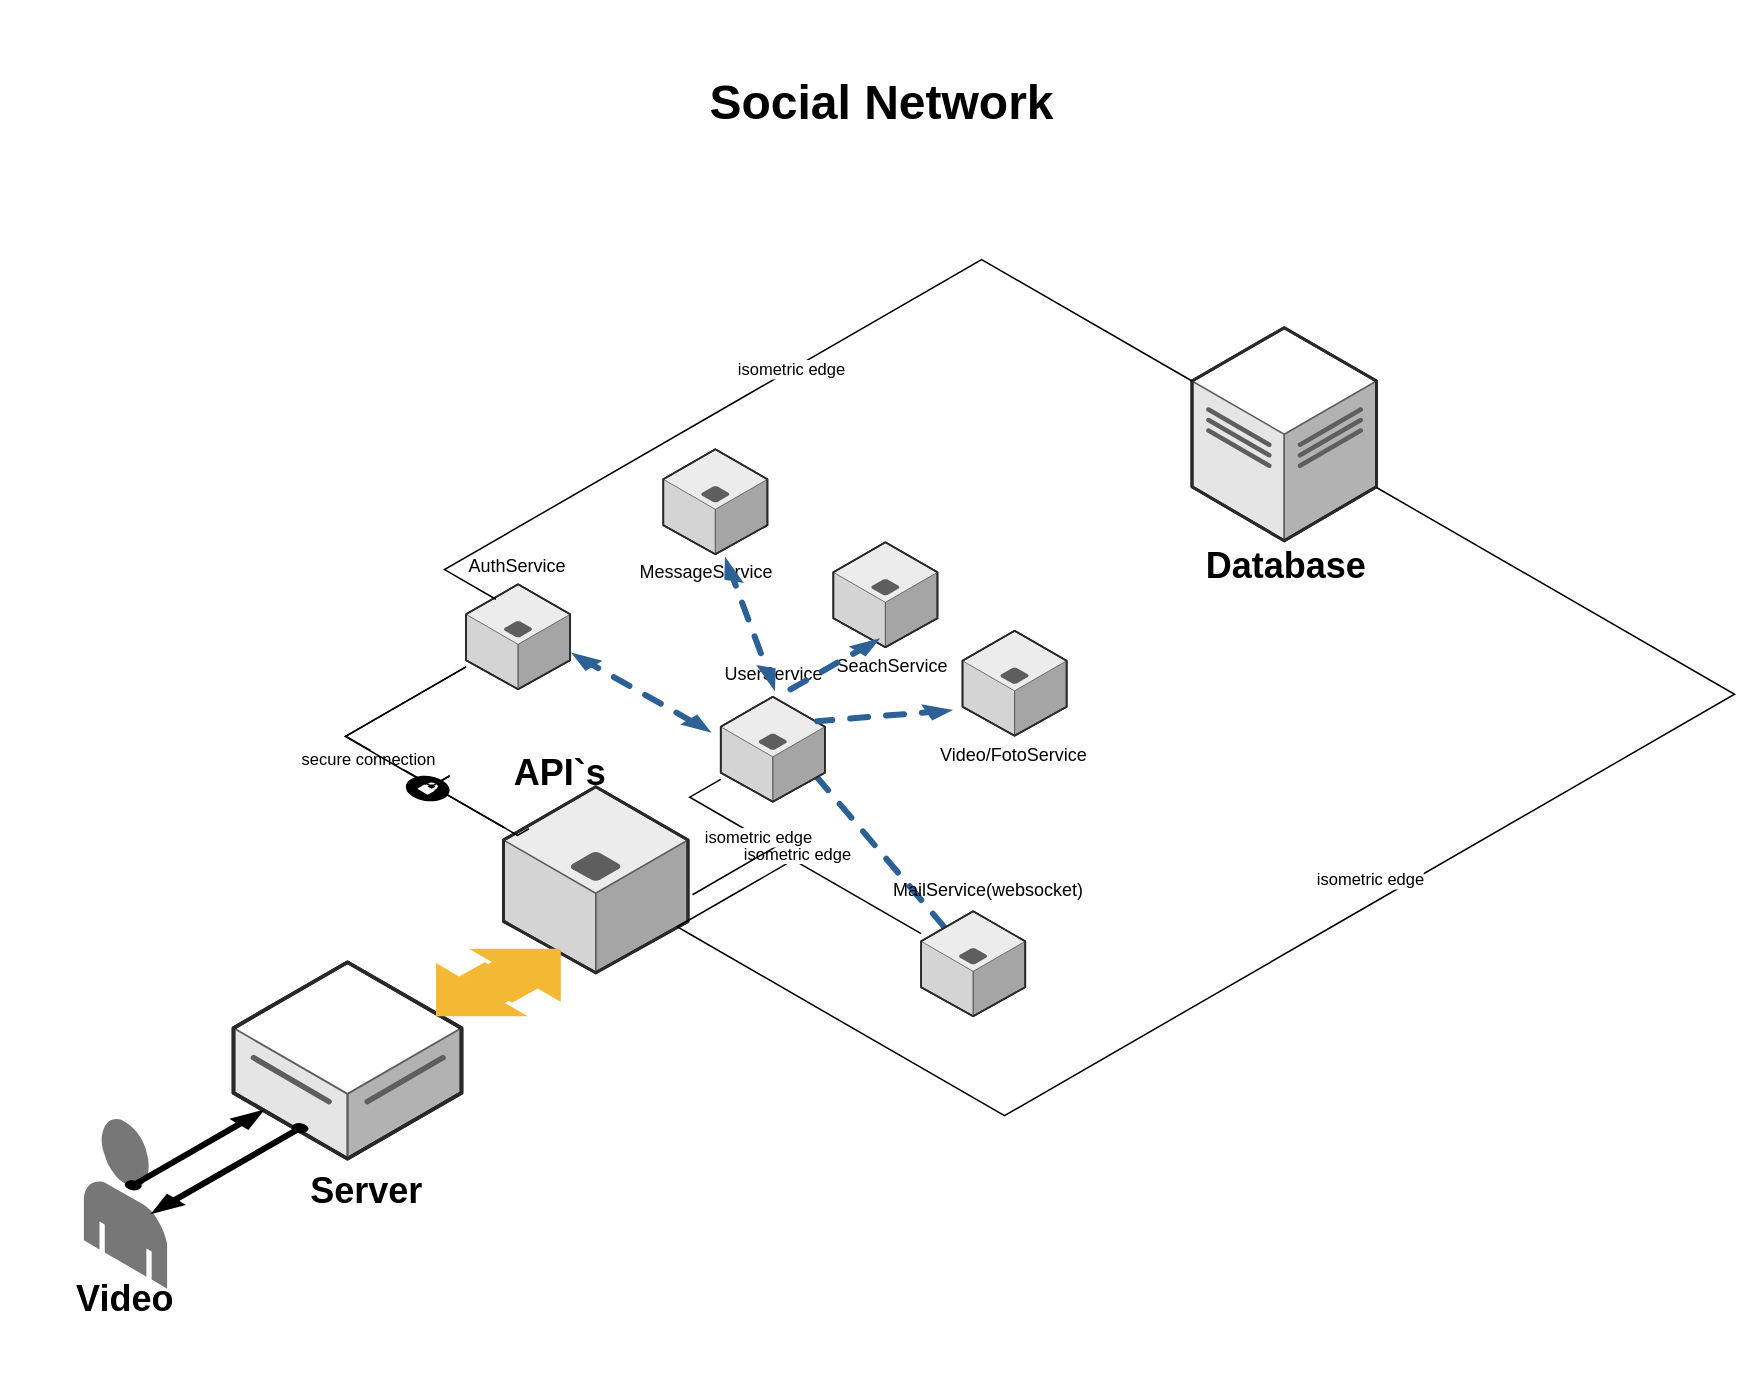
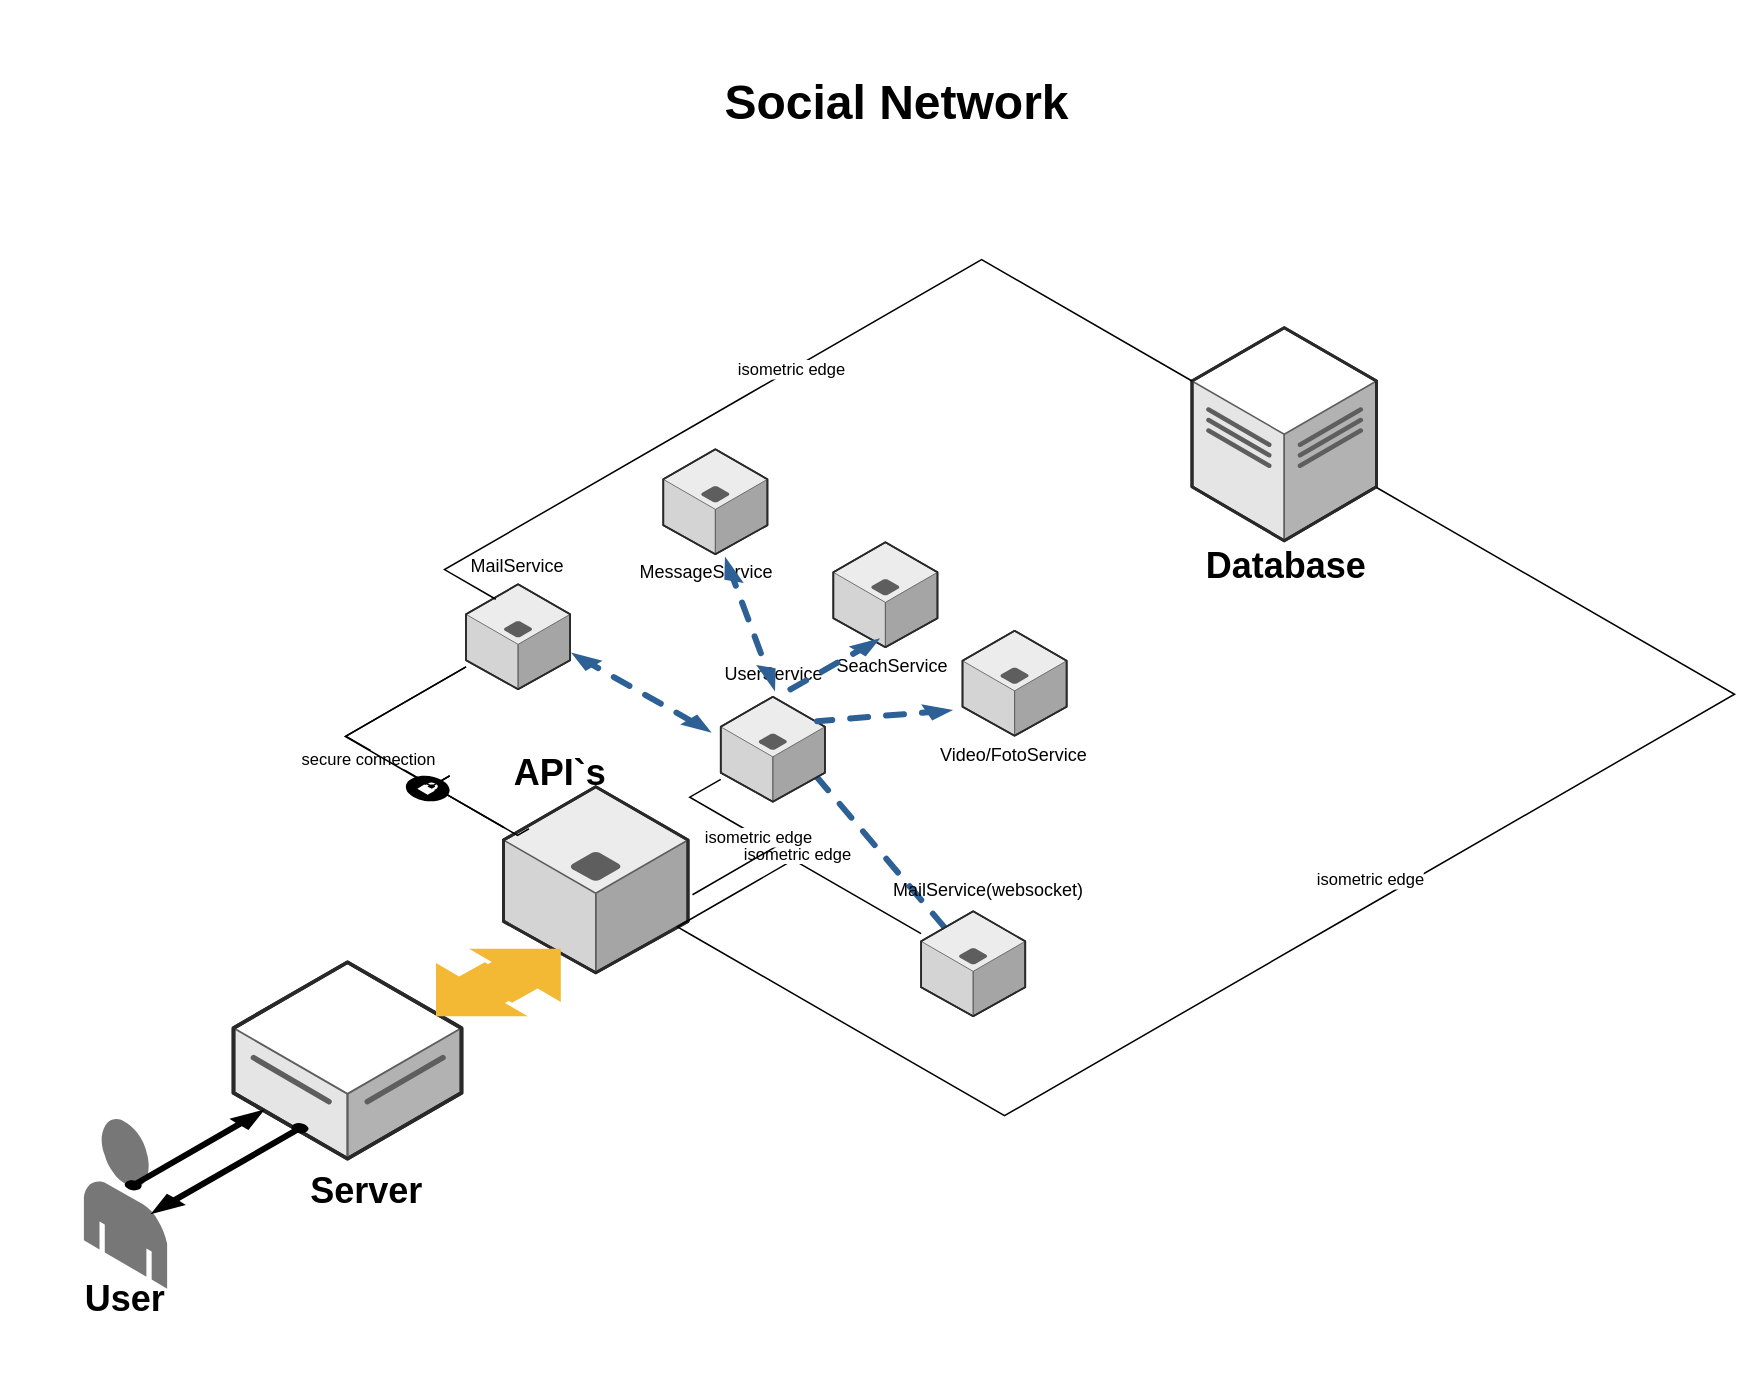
  <mxCell id="0" />
  <mxCell id="1" parent="0" />
  <mxCell id="2" value="" style="verticalLabelPosition=bottom;html=1;verticalAlign=top;strokeWidth=1;align=center;outlineConnect=0;dashed=0;outlineConnect=0;shape=mxgraph.aws3d.dashedArrowlessEdge2;strokeColor=#2D6195;aspect=fixed;shadow=0;sketch=0;fontSize=11;rotation=20;gradientColor=none;" vertex="1" parent="1"><mxGeometry x="528.76" y="535.03" width="116.28" height="66.24" as="geometry" /></mxCell>
  <mxCell id="3" value="" style="verticalLabelPosition=bottom;html=1;verticalAlign=top;strokeWidth=1;align=center;outlineConnect=0;dashed=0;outlineConnect=0;shape=mxgraph.aws3d.dataCenter;strokeColor=#5E5E5E;aspect=fixed;fontSize=11;" vertex="1" parent="1"><mxGeometry x="794" y="218" width="123" height="142" as="geometry" /></mxCell>
  <mxCell id="4" value="" style="verticalLabelPosition=bottom;html=1;verticalAlign=top;strokeWidth=1;align=center;outlineConnect=0;dashed=0;outlineConnect=0;shape=mxgraph.aws3d.end_user;strokeColor=none;fillColor=#777777;aspect=fixed;" vertex="1" parent="1"><mxGeometry x="55.25" y="744.88" width="55.5" height="113.79" as="geometry" /></mxCell>
- <mxCell id="5" value="&lt;h1&gt;Video&lt;/h1&gt;" style="text;html=1;strokeColor=none;fillColor=none;align=center;verticalAlign=middle;whiteSpace=wrap;rounded=0;" vertex="1" parent="1"><mxGeometry x="20" y="830" width="126" height="72" as="geometry" /></mxCell>
+ <mxCell id="5" value="&lt;h1&gt;User&lt;/h1&gt;" style="text;html=1;strokeColor=none;fillColor=none;align=center;verticalAlign=middle;whiteSpace=wrap;rounded=0;" vertex="1" parent="1"><mxGeometry x="20" y="830" width="126" height="72" as="geometry" /></mxCell>
  <mxCell id="6" value="" style="verticalLabelPosition=bottom;html=1;verticalAlign=top;strokeWidth=1;align=center;outlineConnect=0;dashed=0;outlineConnect=0;shape=mxgraph.aws3d.dataServer;strokeColor=#5E5E5E;aspect=fixed;fontSize=11;" vertex="1" parent="1"><mxGeometry x="155" y="641" width="152" height="130.99" as="geometry" /></mxCell>
  <mxCell id="7" value="&lt;h1&gt;Server&lt;/h1&gt;" style="text;html=1;strokeColor=none;fillColor=none;align=center;verticalAlign=middle;whiteSpace=wrap;rounded=0;" vertex="1" parent="1"><mxGeometry x="181" y="758" width="126" height="72" as="geometry" /></mxCell>
  <mxCell id="8" value="" style="verticalLabelPosition=bottom;html=1;verticalAlign=top;strokeWidth=1;align=center;outlineConnect=0;dashed=0;outlineConnect=0;shape=mxgraph.aws3d.arrowNE;fillColor=#000000;aspect=fixed;fontSize=11;" vertex="1" parent="1"><mxGeometry x="83" y="740" width="91.5" height="52.29" as="geometry" /></mxCell>
  <mxCell id="9" value="" style="verticalLabelPosition=bottom;html=1;verticalAlign=top;strokeWidth=1;align=center;outlineConnect=0;dashed=0;outlineConnect=0;shape=mxgraph.aws3d.arrowSW;fillColor=#000000;aspect=fixed;fontSize=11;shadow=0;sketch=0;" vertex="1" parent="1"><mxGeometry x="101" y="749" width="103.47" height="59.13" as="geometry" /></mxCell>
  <mxCell id="10" value="&lt;h1&gt;Database&lt;/h1&gt;" style="text;html=1;strokeColor=none;fillColor=none;align=center;verticalAlign=middle;whiteSpace=wrap;rounded=0;" vertex="1" parent="1"><mxGeometry x="794" y="341" width="126" height="72" as="geometry" /></mxCell>
  <mxCell id="11" value="" style="verticalLabelPosition=bottom;html=1;verticalAlign=top;strokeWidth=1;align=center;outlineConnect=0;dashed=0;outlineConnect=0;shape=mxgraph.aws3d.application_server;fillColor=#ECECEC;strokeColor=#5E5E5E;aspect=fixed;shadow=0;sketch=0;fontSize=11;" vertex="1" parent="1"><mxGeometry x="335" y="524" width="123" height="124" as="geometry" /></mxCell>
  <mxCell id="12" value="&lt;h1&gt;&lt;span class=&quot;VIiyi&quot; lang=&quot;en&quot;&gt;&lt;span class=&quot;JLqJ4b ChMk0b&quot;&gt;&lt;span class=&quot;Q4iAWc&quot;&gt;API`s&lt;/span&gt;&lt;/span&gt;&lt;/span&gt;&lt;/h1&gt;" style="text;html=1;strokeColor=none;fillColor=none;align=center;verticalAlign=middle;whiteSpace=wrap;rounded=0;" vertex="1" parent="1"><mxGeometry x="310" y="479" width="126" height="72" as="geometry" /></mxCell>
  <mxCell id="13" value="" style="verticalLabelPosition=bottom;html=1;verticalAlign=top;strokeWidth=1;align=center;outlineConnect=0;dashed=0;outlineConnect=0;shape=mxgraph.aws3d.flatEdge2;strokeColor=none;fillColor=#F4B934;aspect=fixed;shadow=0;sketch=0;fontSize=11;rotation=-180;" vertex="1" parent="1"><mxGeometry x="290" y="641" width="63.2" height="36" as="geometry" /></mxCell>
  <mxCell id="14" value="" style="verticalLabelPosition=bottom;html=1;verticalAlign=top;strokeWidth=1;align=center;outlineConnect=0;dashed=0;outlineConnect=0;shape=mxgraph.aws3d.flatEdge2;strokeColor=none;fillColor=#F4B934;aspect=fixed;shadow=0;sketch=0;fontSize=11;" vertex="1" parent="1"><mxGeometry x="310" y="632" width="63.2" height="36" as="geometry" /></mxCell>
  <mxCell id="15" value="" style="verticalLabelPosition=bottom;html=1;verticalAlign=top;strokeWidth=1;align=center;outlineConnect=0;dashed=0;outlineConnect=0;shape=mxgraph.aws3d.application_server;fillColor=#ECECEC;strokeColor=#5E5E5E;aspect=fixed;shadow=0;sketch=0;fontSize=11;" vertex="1" parent="1"><mxGeometry x="310" y="389" width="69.44" height="70" as="geometry" /></mxCell>
  <mxCell id="16" value="" style="verticalLabelPosition=bottom;html=1;verticalAlign=top;strokeWidth=1;align=center;outlineConnect=0;dashed=0;outlineConnect=0;shape=mxgraph.aws3d.application_server;fillColor=#ECECEC;strokeColor=#5E5E5E;aspect=fixed;shadow=0;sketch=0;fontSize=11;" vertex="1" parent="1"><mxGeometry x="613.4" y="607" width="69.44" height="70" as="geometry" /></mxCell>
  <mxCell id="17" value="" style="verticalLabelPosition=bottom;html=1;verticalAlign=top;strokeWidth=1;align=center;outlineConnect=0;dashed=0;outlineConnect=0;shape=mxgraph.aws3d.application_server;fillColor=#ECECEC;strokeColor=#5E5E5E;aspect=fixed;shadow=0;sketch=0;fontSize=11;" vertex="1" parent="1"><mxGeometry x="554.88" y="361" width="69.44" height="70" as="geometry" /></mxCell>
- <mxCell id="18" value="AuthService" style="text;html=1;strokeColor=none;fillColor=none;align=center;verticalAlign=middle;whiteSpace=wrap;rounded=0;" vertex="1" parent="1"><mxGeometry x="299.08" y="353" width="91.28" height="48" as="geometry" /></mxCell>
+ <mxCell id="18" value="MailService" style="text;html=1;strokeColor=none;fillColor=none;align=center;verticalAlign=middle;whiteSpace=wrap;rounded=0;" vertex="1" parent="1"><mxGeometry x="299.08" y="353" width="91.28" height="48" as="geometry" /></mxCell>
  <mxCell id="19" value="MailService(websocket)" style="text;html=1;strokeColor=none;fillColor=none;align=center;verticalAlign=middle;whiteSpace=wrap;rounded=0;" vertex="1" parent="1"><mxGeometry x="613.4" y="569" width="91.28" height="48" as="geometry" /></mxCell>
  <mxCell id="20" value="isometric edge" style="edgeStyle=isometricEdgeStyle;endArrow=none;html=1;elbow=vertical;rounded=0;fontSize=11;" edge="1" parent="1" source="11" target="3"><mxGeometry x="-0.012" y="14" width="50" height="100" relative="1" as="geometry"><mxPoint x="497" y="668" as="sourcePoint" /><mxPoint x="812" y="497" as="targetPoint" /><Array as="points"><mxPoint x="893" y="614" /><mxPoint x="731" y="641" /><mxPoint x="695" y="623" /></Array><mxPoint as="offset" /></mxGeometry></mxCell>
  <mxCell id="21" value="SeachService" style="text;html=1;strokeColor=none;fillColor=none;align=center;verticalAlign=middle;whiteSpace=wrap;rounded=0;" vertex="1" parent="1"><mxGeometry x="549.28" y="420" width="91.28" height="48" as="geometry" /></mxCell>
  <mxCell id="22" value="" style="verticalLabelPosition=bottom;html=1;verticalAlign=top;strokeWidth=1;align=center;outlineConnect=0;dashed=0;outlineConnect=0;shape=mxgraph.aws3d.application_server;fillColor=#ECECEC;strokeColor=#5E5E5E;aspect=fixed;shadow=0;sketch=0;fontSize=11;" vertex="1" parent="1"><mxGeometry x="641" y="420" width="69.44" height="70" as="geometry" /></mxCell>
  <mxCell id="23" value="Video/FotoService" style="text;html=1;strokeColor=none;fillColor=none;align=center;verticalAlign=middle;whiteSpace=wrap;rounded=0;" vertex="1" parent="1"><mxGeometry x="630.08" y="479" width="91.28" height="48" as="geometry" /></mxCell>
  <mxCell id="24" value="isometric edge" style="edgeStyle=isometricEdgeStyle;endArrow=none;html=1;elbow=vertical;rounded=0;fontSize=11;" edge="1" parent="1" source="11" target="16"><mxGeometry x="0.004" y="4" width="50" height="100" relative="1" as="geometry"><mxPoint x="518.8" y="632" as="sourcePoint" /><mxPoint x="568.8" y="532" as="targetPoint" /><Array as="points"><mxPoint x="488" y="596" /></Array><mxPoint y="-1" as="offset" /></mxGeometry></mxCell>
  <mxCell id="25" value="secure connection" style="edgeStyle=isometricEdgeStyle;endArrow=none;html=1;rounded=0;fontSize=11;startArrow=none;" edge="1" parent="1" source="38" target="15"><mxGeometry x="0.196" y="6" width="50" height="100" relative="1" as="geometry"><mxPoint x="416" y="533" as="sourcePoint" /><mxPoint x="385" y="497" as="targetPoint" /><Array as="points"><mxPoint x="335" y="551" /><mxPoint x="353" y="470" /></Array><mxPoint as="offset" /></mxGeometry></mxCell>
  <mxCell id="26" value="" style="group" vertex="1" connectable="0" parent="1"><mxGeometry x="470" y="425" width="116.15" height="109" as="geometry" /></mxCell>
  <mxCell id="27" value="" style="verticalLabelPosition=bottom;html=1;verticalAlign=top;strokeWidth=1;align=center;outlineConnect=0;dashed=0;outlineConnect=0;shape=mxgraph.aws3d.application_server;fillColor=#ECECEC;strokeColor=#5E5E5E;aspect=fixed;shadow=0;sketch=0;fontSize=11;" vertex="1" parent="26"><mxGeometry x="9.84" y="39" width="69.44" height="70" as="geometry" /></mxCell>
  <mxCell id="28" value="UserService" style="text;html=1;strokeColor=none;fillColor=none;align=center;verticalAlign=middle;whiteSpace=wrap;rounded=0;" vertex="1" parent="26"><mxGeometry width="91.28" height="48" as="geometry" /></mxCell>
  <mxCell id="29" value="" style="verticalLabelPosition=bottom;html=1;verticalAlign=top;strokeWidth=1;align=center;outlineConnect=0;dashed=0;outlineConnect=0;shape=mxgraph.aws3d.dashedEdge2;strokeColor=#2D6195;aspect=fixed;shadow=0;sketch=0;fontSize=11;gradientColor=none;rotation=0;" vertex="1" parent="26"><mxGeometry x="47.68" width="68.47" height="39" as="geometry" /></mxCell>
  <mxCell id="30" value="" style="verticalLabelPosition=bottom;html=1;verticalAlign=top;strokeWidth=1;align=center;outlineConnect=0;dashed=0;outlineConnect=0;shape=mxgraph.aws3d.dashedEdgeDouble2;strokeColor=#2D6195;aspect=fixed;shadow=0;sketch=0;fontSize=11;" vertex="1" parent="1"><mxGeometry x="380" y="434.57" width="93.8" height="53.43" as="geometry" /></mxCell>
  <mxCell id="31" value="isometric edge" style="edgeStyle=isometricEdgeStyle;endArrow=none;html=1;rounded=0;fontSize=11;" edge="1" parent="1" target="27"><mxGeometry width="50" height="100" relative="1" as="geometry"><mxPoint x="461" y="596" as="sourcePoint" /><mxPoint x="488" y="533" as="targetPoint" /></mxGeometry></mxCell>
  <mxCell id="32" value="" style="verticalLabelPosition=bottom;html=1;verticalAlign=top;strokeWidth=1;align=center;outlineConnect=0;dashed=0;outlineConnect=0;shape=mxgraph.aws3d.dashedEdge2;strokeColor=#2D6195;aspect=fixed;shadow=0;sketch=0;fontSize=11;gradientColor=none;rotation=25;" vertex="1" parent="1"><mxGeometry x="549.93" y="454.09" width="79.01" height="45" as="geometry" /></mxCell>
  <mxCell id="33" value="" style="group" vertex="1" connectable="0" parent="1"><mxGeometry x="425" y="299" width="119.46" height="140.24" as="geometry" /></mxCell>
  <mxCell id="34" value="" style="verticalLabelPosition=bottom;html=1;verticalAlign=top;strokeWidth=1;align=center;outlineConnect=0;dashed=0;outlineConnect=0;shape=mxgraph.aws3d.application_server;fillColor=#ECECEC;strokeColor=#5E5E5E;aspect=fixed;shadow=0;sketch=0;fontSize=11;" vertex="1" parent="33"><mxGeometry x="16.52" width="69.44" height="70" as="geometry" /></mxCell>
  <mxCell id="35" value="MessageService" style="text;html=1;strokeColor=none;fillColor=none;align=center;verticalAlign=middle;whiteSpace=wrap;rounded=0;" vertex="1" parent="33"><mxGeometry y="58" width="91.28" height="48" as="geometry" /></mxCell>
  <mxCell id="36" value="" style="verticalLabelPosition=bottom;html=1;verticalAlign=top;strokeWidth=1;align=center;outlineConnect=0;dashed=0;outlineConnect=0;shape=mxgraph.aws3d.dashedEdgeDouble2;strokeColor=#2D6195;aspect=fixed;shadow=0;sketch=0;fontSize=11;gradientColor=none;rotation=40;" vertex="1" parent="33"><mxGeometry x="32.6" y="92.69" width="83.46" height="47.55" as="geometry" /></mxCell>
  <mxCell id="37" value="" style="edgeStyle=isometricEdgeStyle;endArrow=none;html=1;rounded=0;fontSize=11;exitX=0.333;exitY=1.014;exitDx=0;exitDy=0;exitPerimeter=0;" edge="1" parent="1" source="12" target="38"><mxGeometry width="50" height="100" relative="1" as="geometry"><mxPoint x="416" y="533" as="sourcePoint" /><mxPoint x="310" y="444.046" as="targetPoint" /><Array as="points"><mxPoint x="335" y="551" /><mxPoint x="362" y="569" /><mxPoint x="317" y="542" /><mxPoint x="272" y="515" /></Array></mxGeometry></mxCell>
  <mxCell id="38" value="" style="verticalLabelPosition=bottom;html=1;verticalAlign=top;strokeWidth=1;align=center;outlineConnect=0;dashed=0;outlineConnect=0;shape=mxgraph.aws3d.secureConnection;fillColor=#000000;strokeColor=#ffffff;aspect=fixed;shadow=0;sketch=0;fontSize=11;" vertex="1" parent="1"><mxGeometry x="269.74" y="516.5" width="29.34" height="17.5" as="geometry" /></mxCell>
  <mxCell id="39" value="" style="edgeStyle=isometricEdgeStyle;endArrow=none;html=1;rounded=0;fontSize=11;startArrow=none;" edge="1" parent="1" source="15" target="38"><mxGeometry width="50" height="100" relative="1" as="geometry"><mxPoint x="310" y="444.046" as="sourcePoint" /><mxPoint x="310" y="444.046" as="targetPoint" /><Array as="points"><mxPoint x="272" y="515" /></Array></mxGeometry></mxCell>
  <mxCell id="40" value="isometric edge" style="edgeStyle=isometricEdgeStyle;endArrow=none;html=1;elbow=vertical;rounded=0;fontSize=11;" edge="1" parent="1" target="3"><mxGeometry width="50" height="100" relative="1" as="geometry"><mxPoint x="329.88" y="399" as="sourcePoint" /><mxPoint x="379.88" y="299" as="targetPoint" /><Array as="points"><mxPoint x="497" y="263" /></Array></mxGeometry></mxCell>
- <mxCell id="41" value="&lt;h1 style=&quot;line-height: 1.5 ; font-size: 32px&quot;&gt;Social Network&lt;/h1&gt;&lt;div&gt;&lt;br&gt;&lt;/div&gt;" style="text;html=1;align=center;verticalAlign=middle;resizable=0;points=[];autosize=1;strokeColor=none;fillColor=none;fontSize=11;" vertex="1" parent="1"><mxGeometry x="465.4" y="20" width="243" height="108" as="geometry" /></mxCell>
+ <mxCell id="41" value="&lt;h1 style=&quot;line-height: 1.5 ; font-size: 32px&quot;&gt;Social Network&lt;/h1&gt;&lt;div&gt;&lt;br&gt;&lt;/div&gt;" style="text;html=1;align=center;verticalAlign=middle;resizable=0;points=[];autosize=1;strokeColor=none;fillColor=none;fontSize=11;" vertex="1" parent="1"><mxGeometry x="475.4" y="20" width="243" height="108" as="geometry" /></mxCell>
